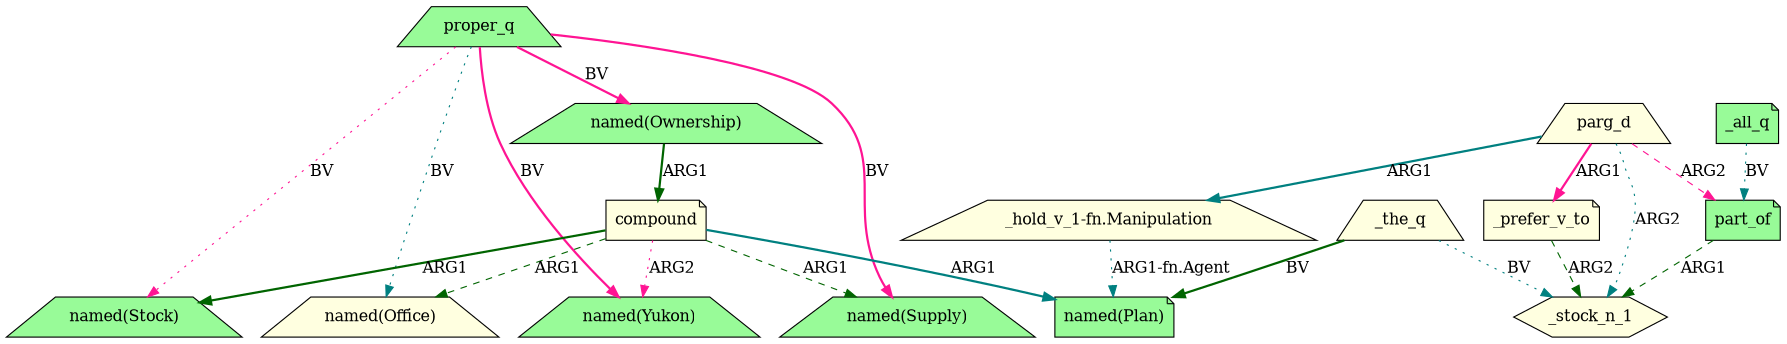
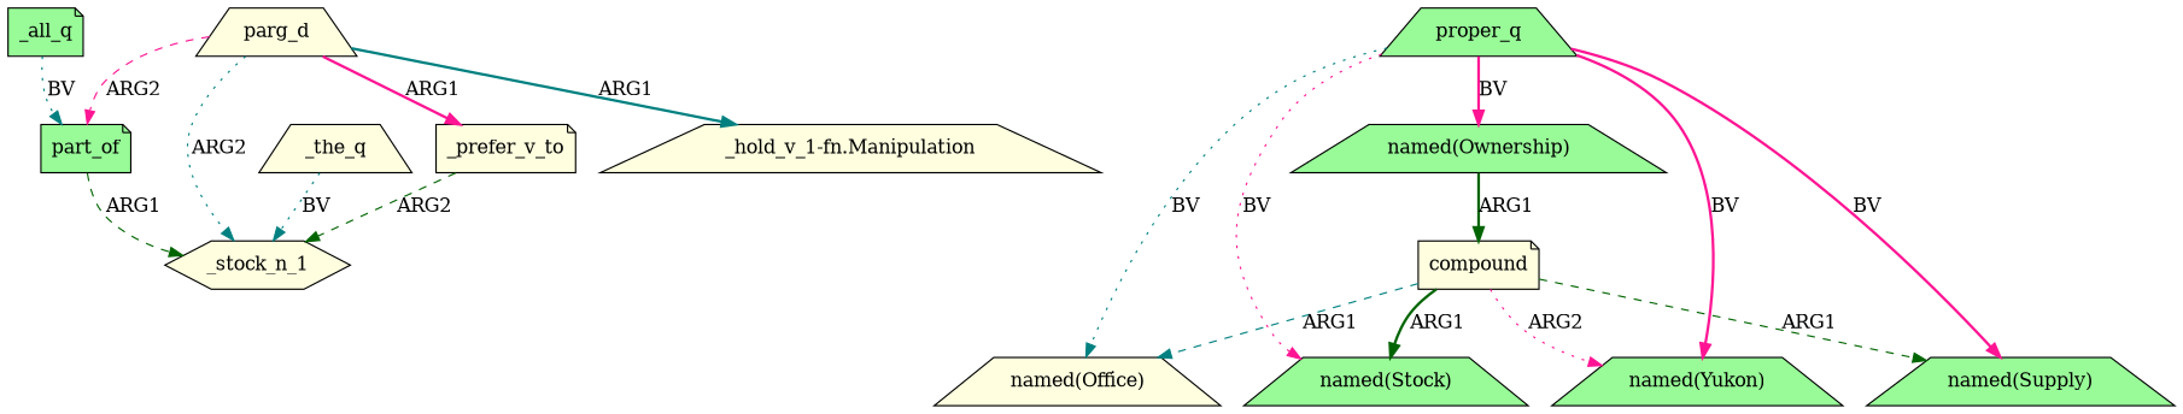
  digraph {
    fontname="DejaVu Serif"
    node [fillcolor=palegreen fontname="DejaVu Serif" shape=trapezium style=filled]
    edge [color=teal fontname="DejaVu Serif" style=bold]
    "_hold_v_1-fn.Manipulation" [fillcolor=lightyellow]
-   "named(Plan)" [shape=note]
    part_of [shape=note]
    _stock_n_1 [fillcolor=lightyellow shape=hexagon]
    "named(Office)" [fillcolor=lightyellow]
    proper_q
    "named(Stock)"
    "named(Ownership)"
    "named(Yukon)"
    "named(Supply)"
    compound [fillcolor=lightyellow shape=note]
    _all_q [shape=note]
    _the_q [fillcolor=lightyellow]
    parg_d [fillcolor=lightyellow]
    _prefer_v_to [fillcolor=lightyellow shape=note]
-   "_hold_v_1-fn.Manipulation" -> "named(Plan)" [label="ARG1-fn.Agent" style=dotted]
    part_of -> _stock_n_1 [color=darkgreen label=ARG1 style=dashed]
    proper_q -> "named(Office)" [label=BV style=dotted]
    proper_q -> "named(Stock)" [color=deeppink label=BV style=dotted]
    proper_q -> "named(Ownership)" [color=deeppink label=BV]
    proper_q -> "named(Yukon)" [color=deeppink label=BV]
    proper_q -> "named(Supply)" [color=deeppink label=BV]
    "named(Ownership)" -> compound [color=darkgreen label=ARG1]
-   compound -> "named(Plan)" [label=ARG1]
-   compound -> "named(Office)" [color=darkgreen label=ARG1 style=dashed]
+   compound -> "named(Office)" [label=ARG1 style=dashed]
    compound -> "named(Stock)" [color=darkgreen label=ARG1]
    compound -> "named(Yukon)" [color=deeppink label=ARG2 style=dotted]
    compound -> "named(Supply)" [color=darkgreen label=ARG1 style=dashed]
    _all_q -> part_of [label=BV style=dotted]
-   _the_q -> "named(Plan)" [color=darkgreen label=BV]
    _the_q -> _stock_n_1 [label=BV style=dotted]
    parg_d -> "_hold_v_1-fn.Manipulation" [label=ARG1]
    parg_d -> part_of [color=deeppink label=ARG2 style=dashed]
    parg_d -> _stock_n_1 [label=ARG2 style=dotted]
    parg_d -> _prefer_v_to [color=deeppink label=ARG1]
    _prefer_v_to -> _stock_n_1 [color=darkgreen label=ARG2 style=dashed]
  }
